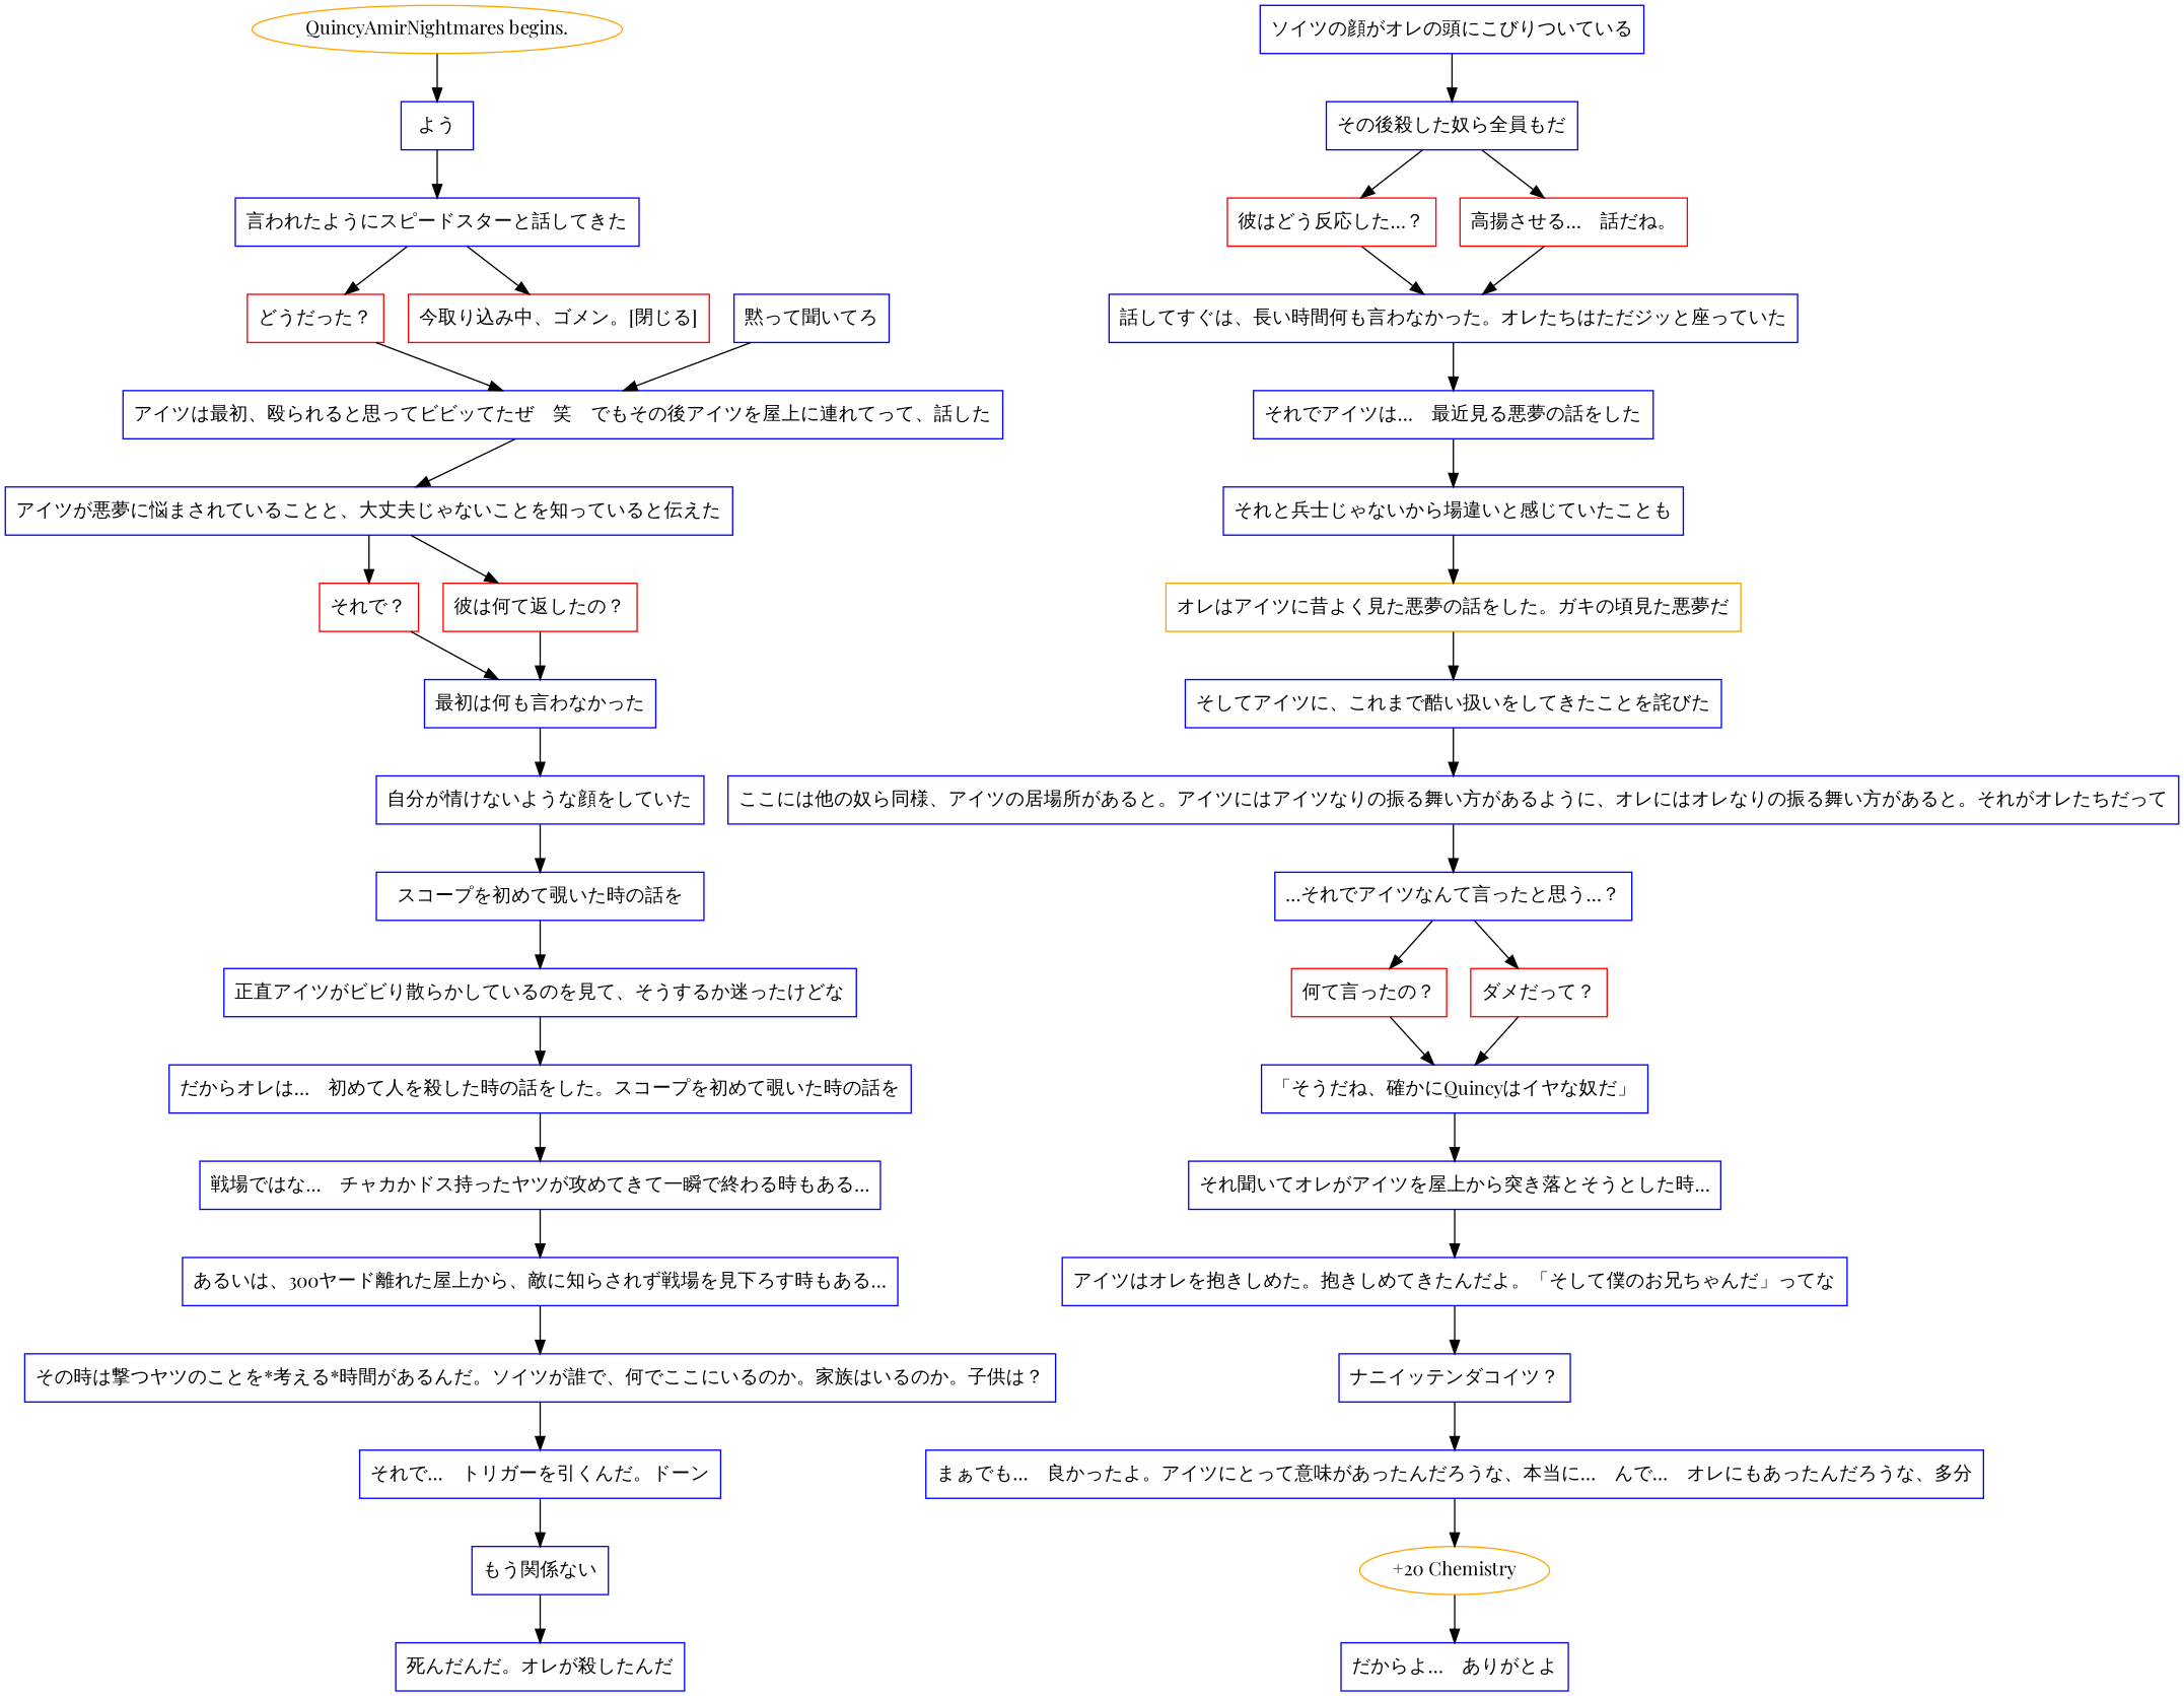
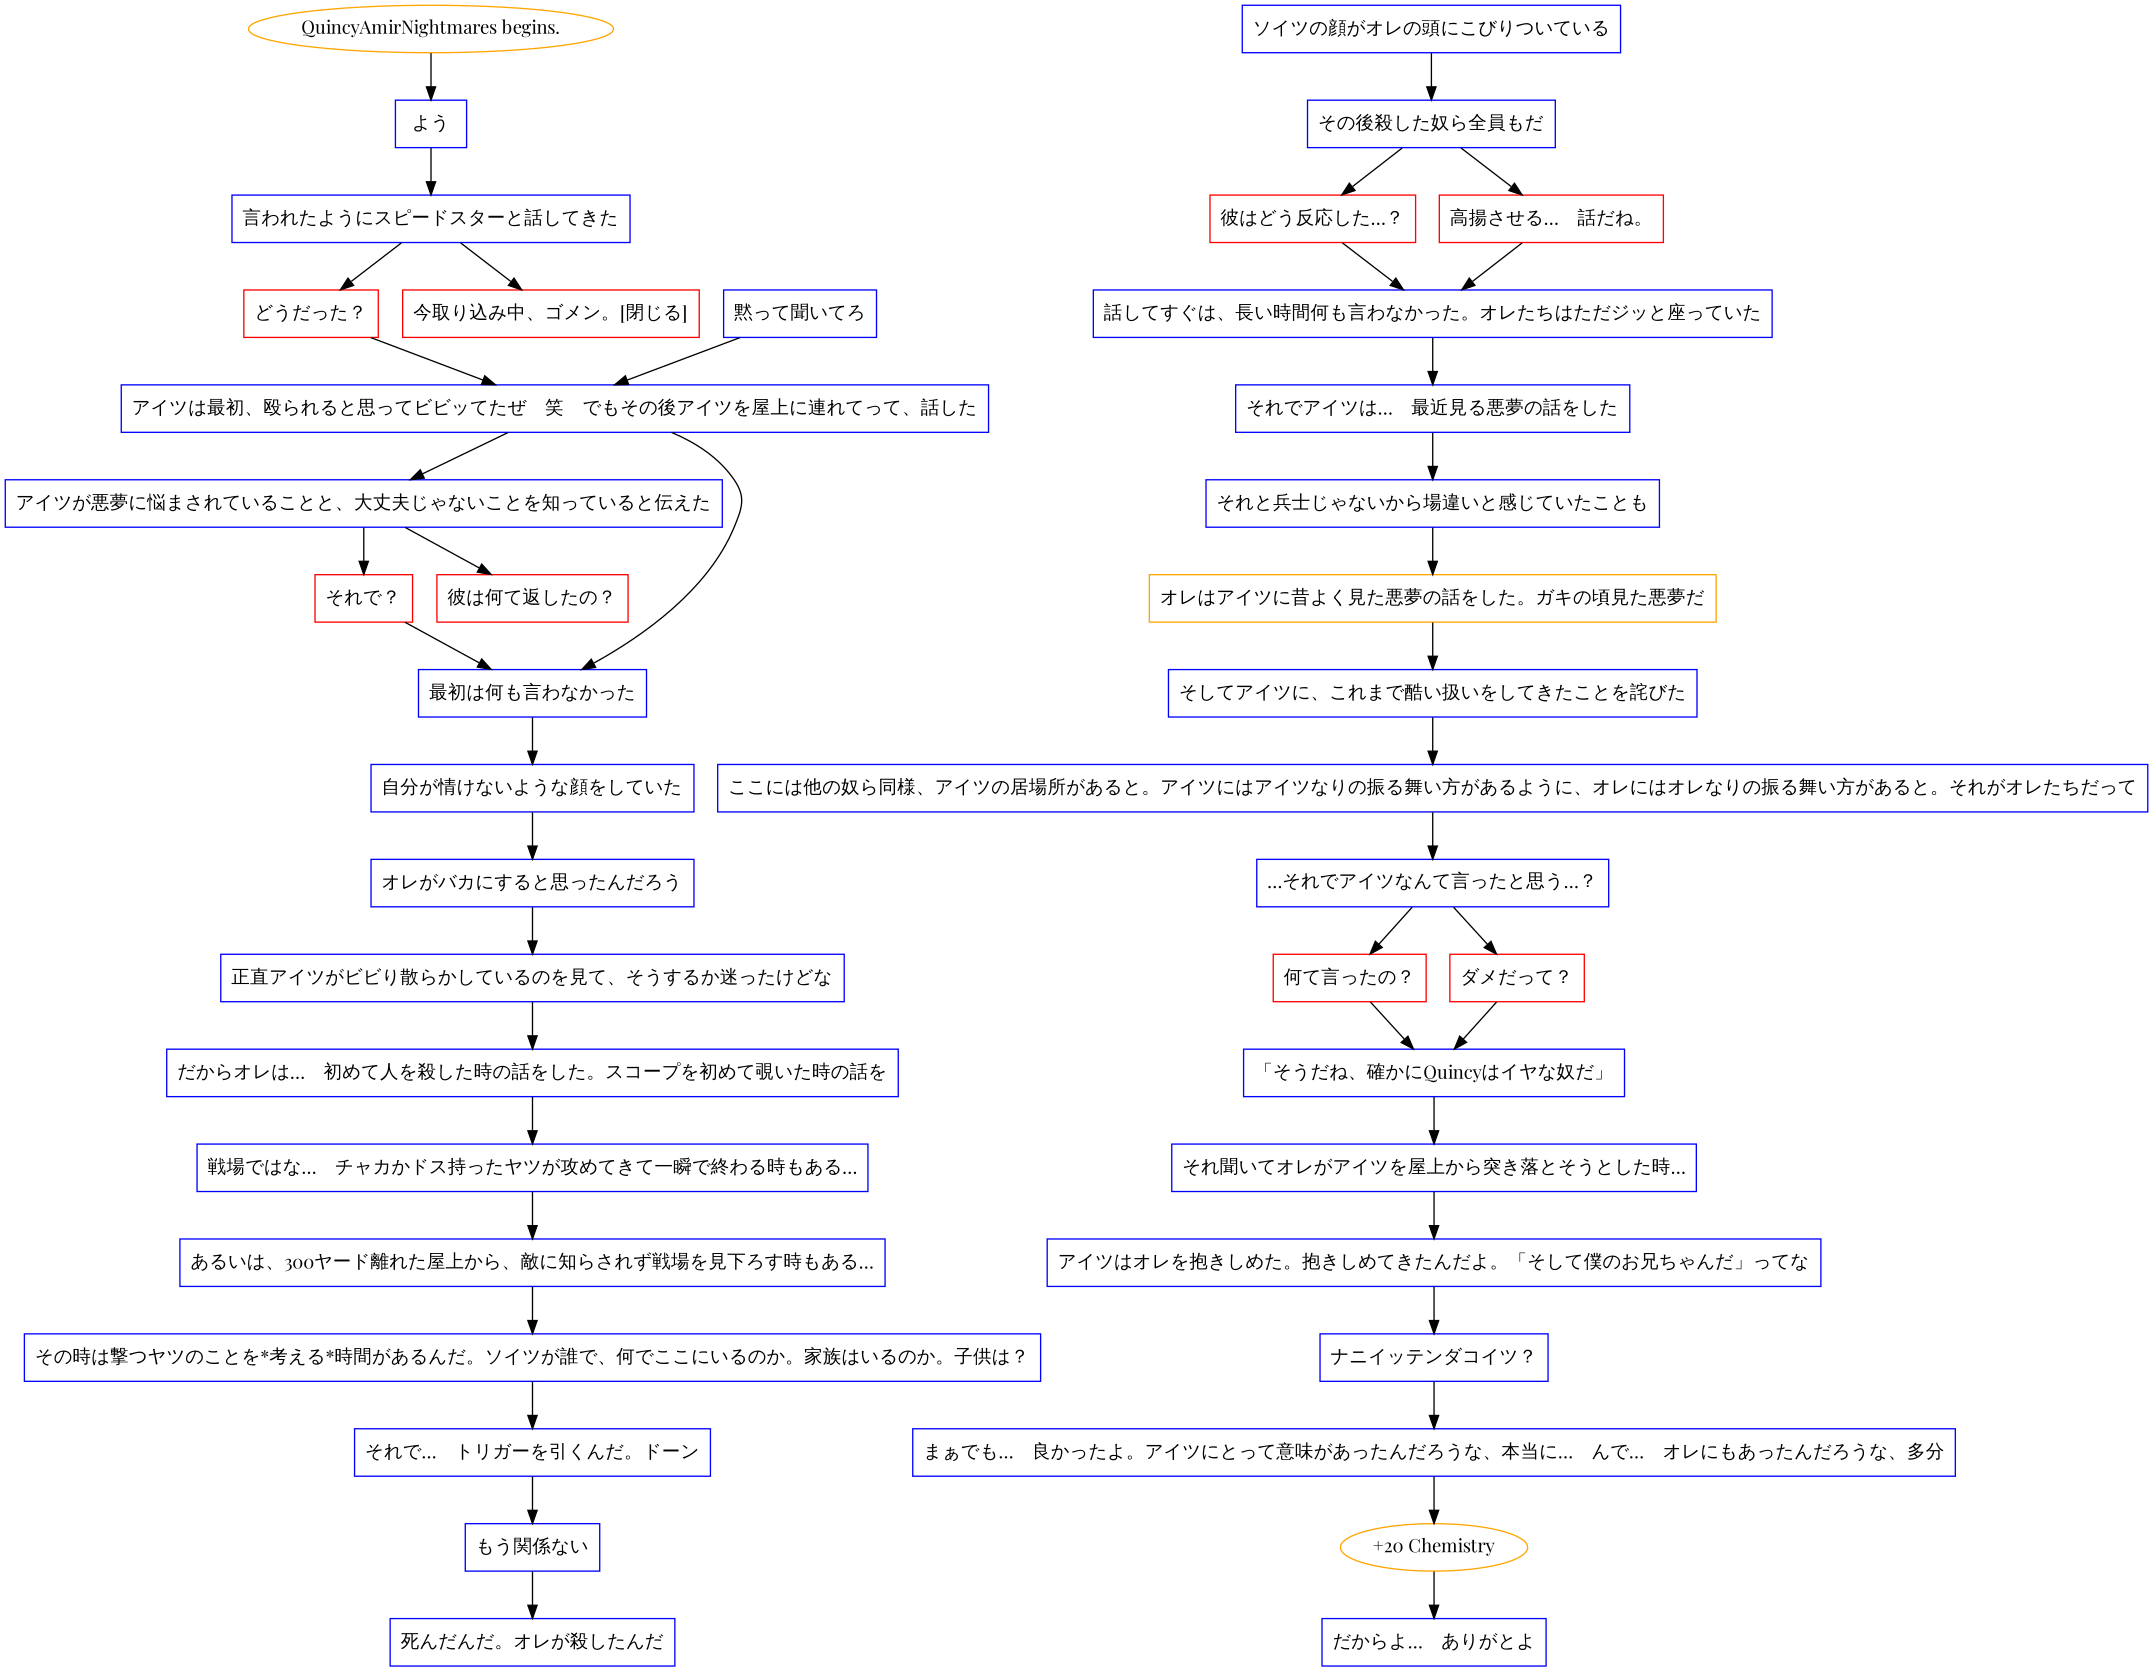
  digraph {
    fontname="Playfair Display"
    node [color=blue fontname="Playfair Display" shape=box]
    edge [fontname="Playfair Display"]
    "QuincyAmirNightmares begins." [color=orange shape=""]
    n2 [label="よう"]
    n3 [label="言われたようにスピードスターと話してきた"]
    n4 [color=red label="どうだった？"]
    n5 [color=red label="今取り込み中、ゴメン。[閉じる]"]
    n6 [label="アイツは最初、殴られると思ってビビッてたぜ　笑　でもその後アイツを屋上に連れてって、話した"]
    n7 [label="アイツが悪夢に悩まされていることと、大丈夫じゃないことを知っていると伝えた"]
    n8 [label="黙って聞いてろ"]
    n9 [color=red label="それで？"]
    n10 [color=red label="彼は何て返したの？"]
    n11 [label="最初は何も言わなかった"]
    n12 [label="自分が情けないような顔をしていた"]
-   n13 [label="スコープを初めて覗いた時の話を"]
+   n13 [label="オレがバカにすると思ったんだろう"]
    n14 [label="正直アイツがビビり散らかしているのを見て、そうするか迷ったけどな"]
    n15 [label="だからオレは…　初めて人を殺した時の話をした。スコープを初めて覗いた時の話を"]
    n16 [label="戦場ではな…　チャカかドス持ったヤツが攻めてきて一瞬で終わる時もある…"]
    n17 [label="あるいは、300ヤード離れた屋上から、敵に知らされず戦場を見下ろす時もある…"]
    n18 [label="その時は撃つヤツのことを*考える*時間があるんだ。ソイツが誰で、何でここにいるのか。家族はいるのか。子供は？"]
    n19 [label="それで…　トリガーを引くんだ。ドーン"]
    n20 [label="もう関係ない"]
    n21 [label="死んだんだ。オレが殺したんだ"]
    n22 [label="ソイツの顔がオレの頭にこびりついている"]
    n23 [label="その後殺した奴ら全員もだ"]
    n24 [color=red label="彼はどう反応した…？"]
    n25 [color=red label="高揚させる…　話だね。"]
    n26 [label="話してすぐは、長い時間何も言わなかった。オレたちはただジッと座っていた"]
    n27 [label="それでアイツは…　最近見る悪夢の話をした"]
    n28 [label="それと兵士じゃないから場違いと感じていたことも"]
    n29 [color=orange label="オレはアイツに昔よく見た悪夢の話をした。ガキの頃見た悪夢だ"]
    n30 [label="そしてアイツに、これまで酷い扱いをしてきたことを詫びた"]
    n31 [label="ここには他の奴ら同様、アイツの居場所があると。アイツにはアイツなりの振る舞い方があるように、オレにはオレなりの振る舞い方があると。それがオレたちだって"]
    n32 [label="…それでアイツなんて言ったと思う…？"]
    n33 [color=red label="何て言ったの？"]
    n34 [color=red label="ダメだって？"]
    n35 [label="「そうだね、確かにQuincyはイヤな奴だ」"]
    n36 [label="それ聞いてオレがアイツを屋上から突き落とそうとした時…"]
    n37 [label="アイツはオレを抱きしめた。抱きしめてきたんだよ。「そして僕のお兄ちゃんだ」ってな"]
    n38 [label="ナニイッテンダコイツ？"]
    n39 [label="まぁでも…　良かったよ。アイツにとって意味があったんだろうな、本当に…　んで…　オレにもあったんだろうな、多分"]
    n40 [color=orange label="+20 Chemistry" shape=""]
    n41 [label="だからよ…　ありがとよ"]
    "QuincyAmirNightmares begins." -> n2
    n2 -> n3
    n3 -> n4
    n3 -> n5
    n4 -> n6
    n6 -> n7
    n7 -> n9
    n7 -> n10
    n8 -> n6
    n9 -> n11
-   n10 -> n11
+   n6 -> n11
    n11 -> n12
    n12 -> n13
    n13 -> n14
    n14 -> n15
    n15 -> n16
    n16 -> n17
    n17 -> n18
    n18 -> n19
    n19 -> n20
    n20 -> n21
    n22 -> n23
    n23 -> n24
    n23 -> n25
    n24 -> n26
    n25 -> n26
    n26 -> n27
    n27 -> n28
    n28 -> n29
    n29 -> n30
    n30 -> n31
    n31 -> n32
    n32 -> n33
    n32 -> n34
    n33 -> n35
    n34 -> n35
    n35 -> n36
    n36 -> n37
    n37 -> n38
    n38 -> n39
    n39 -> n40
    n40 -> n41
  }
